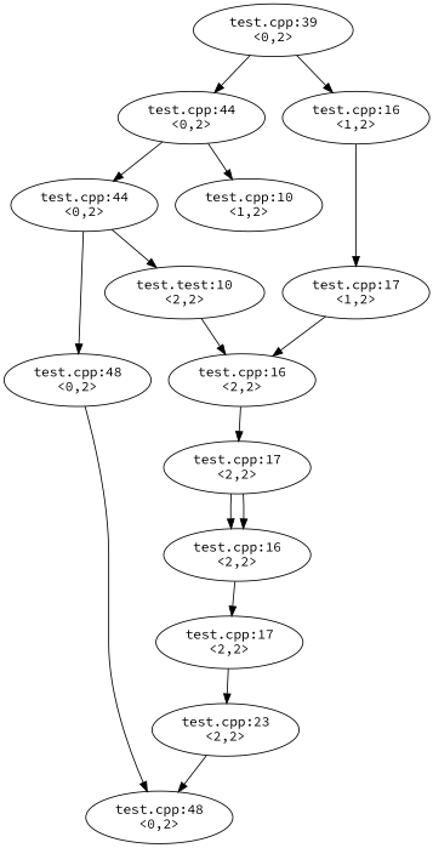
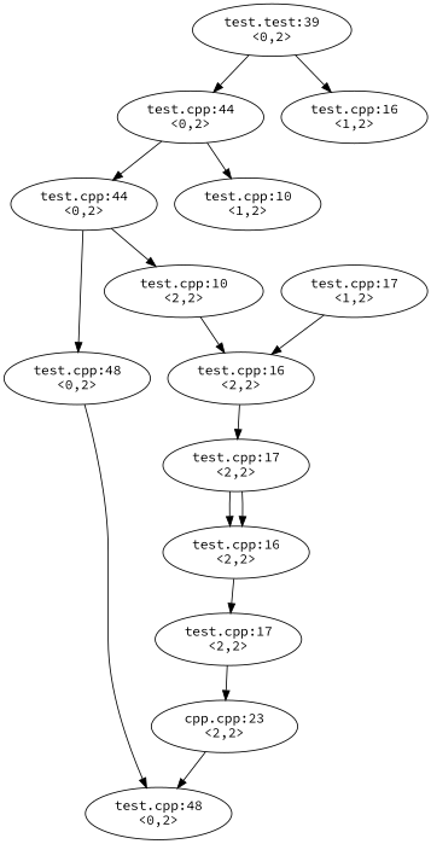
  digraph {
    fontname="Source Code Pro"
    node [fontname="Source Code Pro"]
    edge [fontname="Source Code Pro"]
-   n1 [label="test.cpp:39\n<0,2>"]
+   n1 [label="test.test:39\n<0,2>"]
    n2 [label="test.cpp:44\n<0,2>"]
    n3 [label="test.cpp:16\n<1,2>"]
    n4 [label="test.cpp:10\n<1,2>"]
    n5 [label="test.cpp:44\n<0,2>"]
-   n6 [label="test.test:10\n<2,2>"]
+   n6 [label="test.cpp:10\n<2,2>"]
    n7 [label="test.cpp:48\n<0,2>"]
    n8 [label="test.cpp:17\n<1,2>"]
    n9 [label="test.cpp:16\n<2,2>"]
    n10 [label="test.cpp:48\n<0,2>"]
    n11 [label="test.cpp:17\n<2,2>"]
    n12 [label="test.cpp:16\n<2,2>"]
    n13 [label="test.cpp:17\n<2,2>"]
-   n14 [label="test.cpp:23\n<2,2>"]
+   n14 [label="cpp.cpp:23\n<2,2>"]
    n1 -> n2
    n1 -> n3
    n2 -> n4
    n2 -> n5
-   n3 -> n8
    n5 -> n6
    n5 -> n7
    n6 -> n9
    n7 -> n10
    n8 -> n9
    n9 -> n11
    n11 -> n12
    n11 -> n12
    n12 -> n13
    n13 -> n14
    n14 -> n10
  }
